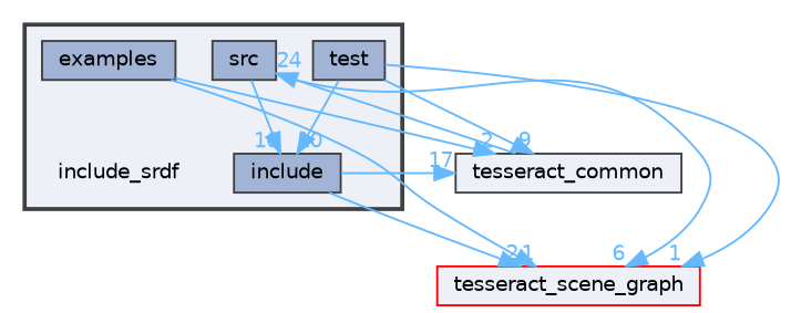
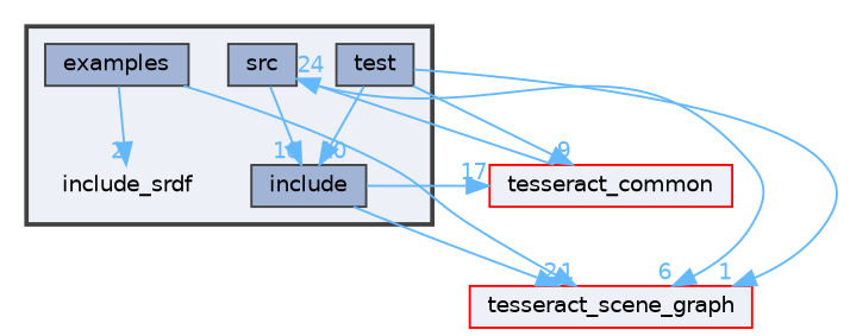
  digraph {
    compound=true
    node [fontname=Helvetica fontsize=10 shape=box color=grey25 fillcolor="#a2b4d6" style=filled]
    edge [color=steelblue1 fontcolor=steelblue1 fontname=Helvetica fontsize=10 headlabel=1 labeldistance=1.5 labelfontname=Helvetica labelfontsize=10]
    n1 [height=0.2 label=include_srdf shape=plaintext width=0.4 color="" fillcolor="" style=""]
    n2 [height=0.2 label=examples width=0.4]
    n3 [height=0.2 label=include width=0.4]
    n4 [height=0.2 label=src width=0.4]
    n5 [height=0.2 label=test width=0.4]
    n6 [color=red fillcolor="#edf0f7" height=0.2 label=tesseract_scene_graph width=0.4]
-   n7 [fillcolor="#edf0f7" height=0.2 label=tesseract_common width=0.4]
+   n7 [color=red fillcolor="#edf0f7" height=0.2 label=tesseract_common width=0.4]
    subgraph cluster_1 {
      bgcolor="#edf0f7"
      fontname=Helvetica
      fontsize=10
      pencolor=grey25
      style="filled,bold"
      n1
      n2
      n3
      n4
      n5
    }
    n2 -> n6
-   n2 -> n7 [headlabel=2]
+   n2 -> n1 [headlabel=2]
    n3 -> n6 [headlabel=2]
    n3 -> n7 [headlabel=17]
    n4 -> n3 [headlabel=16]
    n4 -> n6 [headlabel=6]
    n5 -> n3 [headlabel=10]
    n5 -> n6
    n5 -> n7 [headlabel=9]
    n7 -> n4 [headlabel=24]
  }
